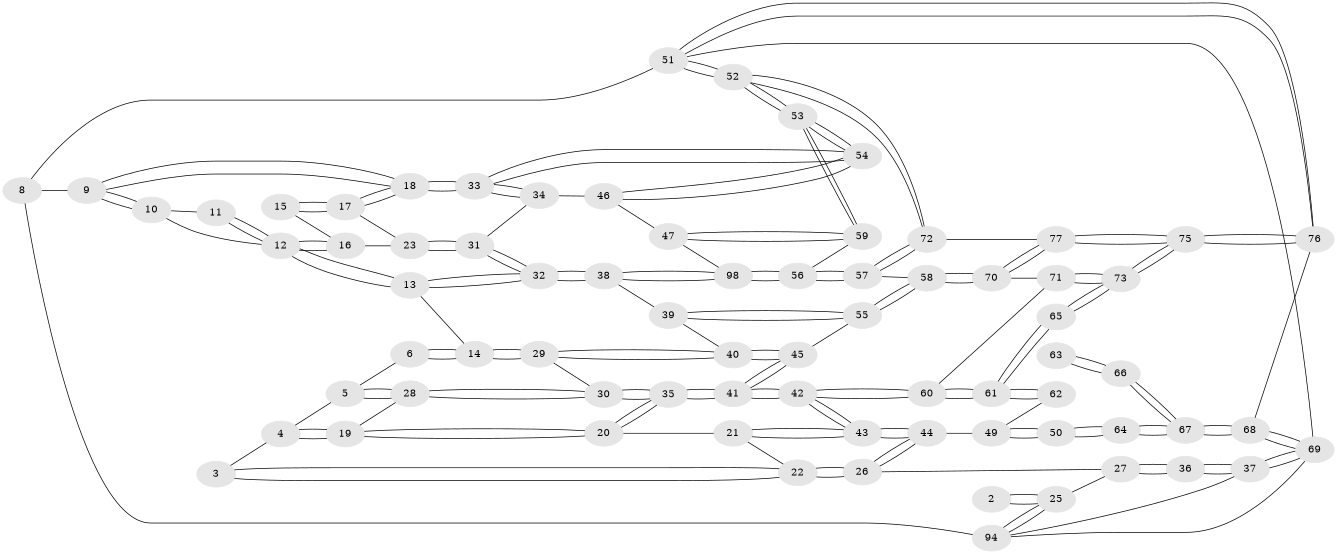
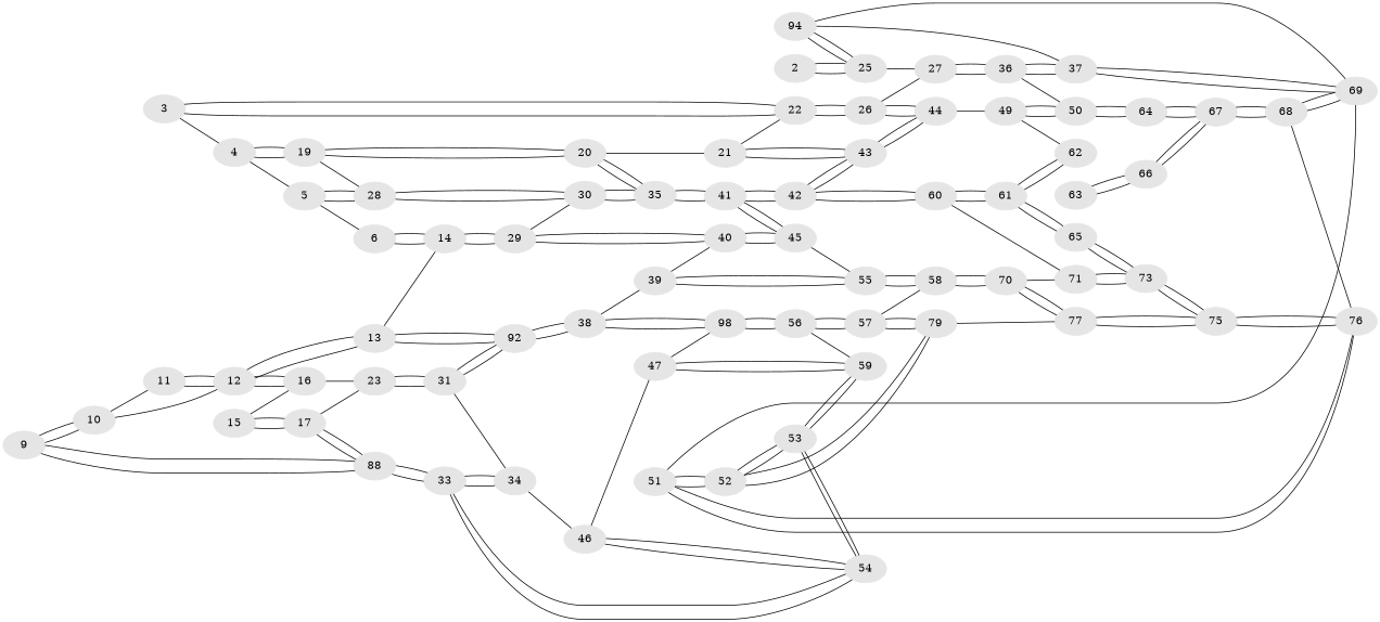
  graph {
    rankdir=LR
    node [color=gray90 style=filled]
    2
    25
-   8
    9
    n5 [label=94]
    51
    3
    4
    22
    27
    5
    19
    26
    6
    28
    20
    14
    30
    29
    11
    12
    10
-   18
+   18 [label=88]
    37
    69
    52
    76
    33
    15
    16
    17
    13
-   32
+   32 [label=92]
    23
    38
    40
    31
    34
    54
    21
    35
    43
    41
    44
    36
    49
    50
    45
    46
    39
    n51 [label=98]
    47
    42
    64
    55
    56
    58
    60
    61
    71
    62
    59
    57
    67
    53
-   72
+   72 [label=79]
    n67 [label=77]
    70
    65
    73
    63
    66
    68
    75
    2 -- 25
    2 -- 25
    25 -- 27
-   8 -- 9
-   8 -- n5
-   8 -- 51
    9 -- 10
    9 -- 10
    9 -- 18
    9 -- 18
    n5 -- 25
    n5 -- 25
    n5 -- 37
    n5 -- 69
    51 -- 69
    51 -- 52
    51 -- 52
    51 -- 76
    51 -- 76
    3 -- 4
    3 -- 22
    3 -- 22
    4 -- 5
    4 -- 19
    4 -- 19
    22 -- 26
    22 -- 26
    27 -- 36
    27 -- 36
    5 -- 6
    5 -- 28
    5 -- 28
    19 -- 28
    19 -- 20
    19 -- 20
    26 -- 27
    26 -- 44
    26 -- 44
    6 -- 14
    6 -- 14
    28 -- 30
    28 -- 30
    20 -- 21
    20 -- 35
    20 -- 35
    14 -- 29
    14 -- 29
    30 -- 35
    30 -- 35
    29 -- 30
    29 -- 40
    29 -- 40
    11 -- 12
    11 -- 12
    12 -- 16
    12 -- 16
    12 -- 13
    12 -- 13
    10 -- 11
    10 -- 12
    18 -- 33
    18 -- 33
    37 -- 69
    37 -- 69
    52 -- 53
    52 -- 53
    52 -- 72
    52 -- 72
    33 -- 34
    33 -- 34
    33 -- 54
    33 -- 54
    15 -- 16
    15 -- 17
    15 -- 17
    16 -- 23
    17 -- 18
    17 -- 18
    17 -- 23
    13 -- 14
    13 -- 32
    13 -- 32
    32 -- 38
    32 -- 38
    23 -- 31
    23 -- 31
    38 -- 39
    38 -- n51
    38 -- n51
    40 -- 45
    40 -- 45
    31 -- 32
    31 -- 32
    31 -- 34
    34 -- 46
    21 -- 22
    21 -- 43
    21 -- 43
    35 -- 41
    35 -- 41
    43 -- 44
    43 -- 44
    41 -- 45
    41 -- 45
    41 -- 42
    41 -- 42
    44 -- 49
    36 -- 37
    36 -- 37
+   36 -- 50
    49 -- 50
    49 -- 50
    49 -- 62
    50 -- 64
    50 -- 64
    45 -- 55
    46 -- 54
    46 -- 54
    46 -- 47
    39 -- 40
    39 -- 55
    39 -- 55
    n51 -- 56
    n51 -- 56
    47 -- n51
    47 -- 59
    47 -- 59
    42 -- 43
    42 -- 43
    42 -- 60
    42 -- 60
    64 -- 67
    64 -- 67
    55 -- 58
    55 -- 58
    56 -- 59
    56 -- 57
    56 -- 57
    58 -- 70
    58 -- 70
    60 -- 61
    60 -- 61
    60 -- 71
    61 -- 62
    61 -- 62
    61 -- 65
    61 -- 65
    71 -- 73
    71 -- 73
    57 -- 58
    57 -- 72
    57 -- 72
    67 -- 68
    67 -- 68
    53 -- 54
    53 -- 54
    53 -- 59
    53 -- 59
    72 -- n67
    n67 -- 75
    n67 -- 75
    70 -- 71
    70 -- n67
    70 -- n67
    65 -- 73
    65 -- 73
    73 -- 75
    73 -- 75
    63 -- 66
    63 -- 66
    66 -- 67
    66 -- 67
    68 -- 69
    68 -- 69
    68 -- 76
    75 -- 76
    75 -- 76
  }
